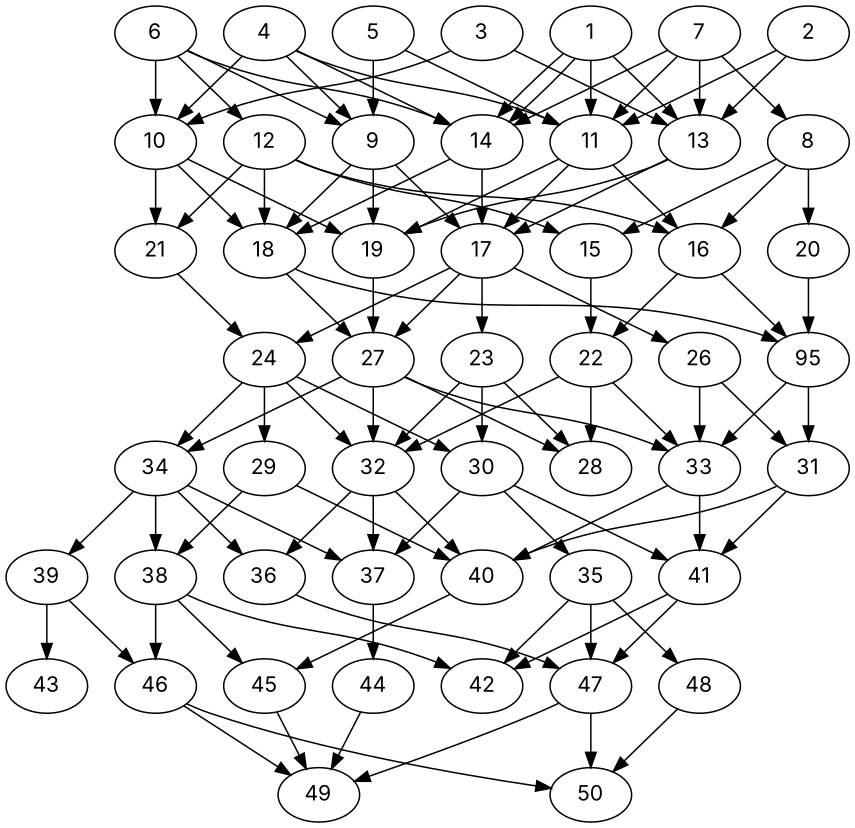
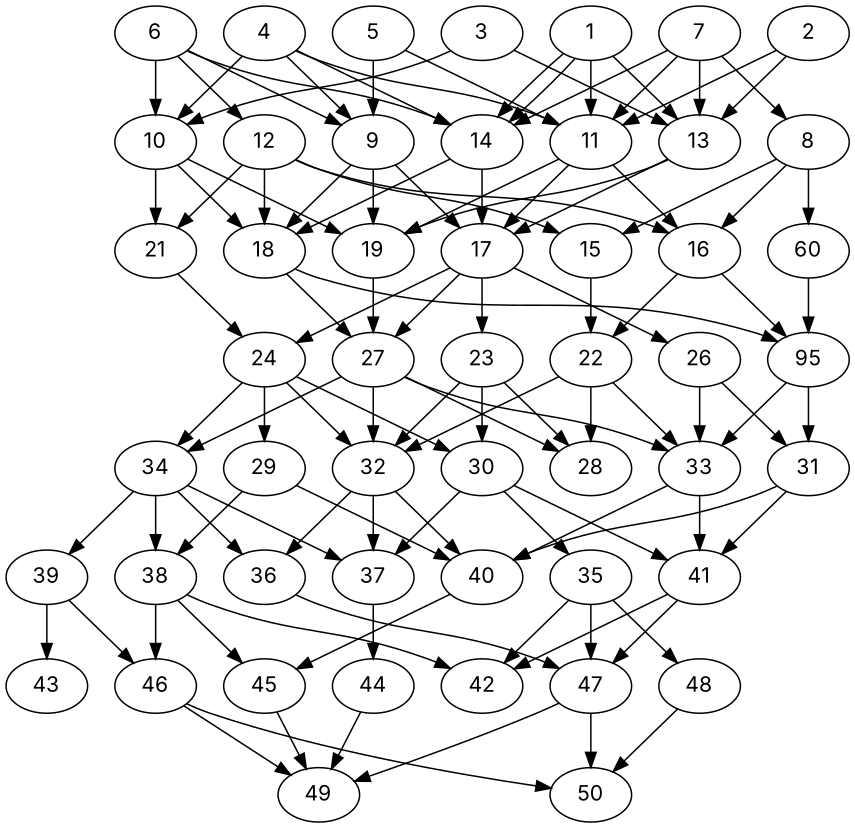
  digraph {
    fontname=Inter
    node [alpha=0.04 fontname=Inter]
    edge [fontname=Inter]
    1 [alpha=0.10 expect_size=48087040]
    11 [alpha=0.07 expect_size=40805376]
    13 [alpha=0.17 expect_size=15903744]
    14 [expect_size=15907840]
    16 [alpha=0.11 expect_size=18066432]
    17 [alpha=0.06 expect_size=47307776]
    19 [alpha=0.09 expect_size=46642176]
    18 [alpha=0.02 expect_size=51964928]
    22 [alpha=0.14 expect_size=38526976]
    n10 [alpha=0.01 expect_size=21528576 label=95]
    23 [alpha=0.19 expect_size=19761152]
    24 [alpha=0.06 expect_size=13259776]
    26 [expect_size=13704192]
    27 [alpha=0.12 expect_size=38609920]
    2 [alpha=0.20 expect_size=25512960]
    3 [alpha=0.00 expect_size=48191488]
    10 [alpha=0.10 expect_size=36364288]
    21 [alpha=0.07 expect_size=22778880]
    4 [alpha=0.16 expect_size=10374144]
    9 [alpha=0.19 expect_size=49970176]
    5 [alpha=0.05 expect_size=24899584]
    6 [alpha=0.12 expect_size=23714816]
    12 [alpha=0.12 expect_size=16596992]
    15 [alpha=0.17 expect_size=5676032]
    7 [alpha=0.02 expect_size=16531456]
    8 [alpha=0.18 expect_size=11906048]
-   20 [alpha=0.09 expect_size=45284352]
+   20 [alpha=0.09 expect_size=45284352 label=60]
    28 [alpha=0.03 expect_size=5805056]
    32 [alpha=0.17 expect_size=23985152]
    33 [expect_size=9348096]
    31 [alpha=0.14 expect_size=7157760]
    30 [alpha=0.16 expect_size=32966656]
    29 [alpha=0.13 expect_size=11381760]
    34 [alpha=0.16 expect_size=6195200]
    40 [alpha=0.18 expect_size=51725312]
    37 [alpha=0.01 expect_size=32321536]
    36 [alpha=0.06 expect_size=22210560]
    41 [alpha=0.15 expect_size=41871360]
    35 [alpha=0.08 expect_size=19658752]
    38 [alpha=0.16 expect_size=14096384]
    39 [alpha=0.09 expect_size=21383168]
    45 [alpha=0.12 expect_size=19720192]
    44 [alpha=0.05 expect_size=29238272]
    47 [alpha=0.09 expect_size=51771392]
    42 [alpha=0.07 expect_size=27383808]
    48 [alpha=0.15 expect_size=6672384]
    46 [expect_size=38685696]
    43 [expect_size=19619840]
    49 [alpha=0.03 expect_size=44482560]
    50 [alpha=0.03 expect_size=17857536]
    1 -> 11
    1 -> 13
    1 -> 14
    1 -> 14
    11 -> 16
    11 -> 17
    11 -> 19
    13 -> 17
    13 -> 19
    14 -> 17
    14 -> 18
    16 -> 22
    16 -> n10
    17 -> 23
    17 -> 24
    17 -> 26
    17 -> 27
    19 -> 27
    18 -> n10
    18 -> 27
    22 -> 28
    22 -> 32
    22 -> 33
    n10 -> 33
    n10 -> 31
    23 -> 28
    23 -> 32
    23 -> 30
    24 -> 32
    24 -> 30
    24 -> 29
    24 -> 34
    26 -> 33
    26 -> 31
    27 -> 28
    27 -> 32
    27 -> 33
    27 -> 34
    2 -> 11
    2 -> 13
    3 -> 13
    3 -> 10
    10 -> 19
    10 -> 18
    10 -> 21
    21 -> 24
    4 -> 11
    4 -> 14
    4 -> 10
    4 -> 9
    9 -> 17
    9 -> 19
    9 -> 18
    5 -> 11
    5 -> 9
    6 -> 14
    6 -> 10
    6 -> 9
    6 -> 12
    12 -> 16
    12 -> 18
    12 -> 21
    12 -> 15
    15 -> 22
    7 -> 11
    7 -> 13
    7 -> 14
    7 -> 8
    8 -> 16
    8 -> 15
    8 -> 20
    20 -> n10
    32 -> 40
    32 -> 37
    32 -> 36
    33 -> 40
    33 -> 41
    31 -> 40
    31 -> 41
    30 -> 37
    30 -> 41
    30 -> 35
    29 -> 40
    29 -> 38
    34 -> 37
    34 -> 36
    34 -> 38
    34 -> 39
    40 -> 45
    37 -> 44
    36 -> 47
    41 -> 47
    41 -> 42
    35 -> 47
    35 -> 42
    35 -> 48
    38 -> 45
    38 -> 42
    38 -> 46
    39 -> 46
    39 -> 43
    45 -> 49
    44 -> 49
    47 -> 49
    47 -> 50
    48 -> 50
    46 -> 49
    46 -> 50
  }
